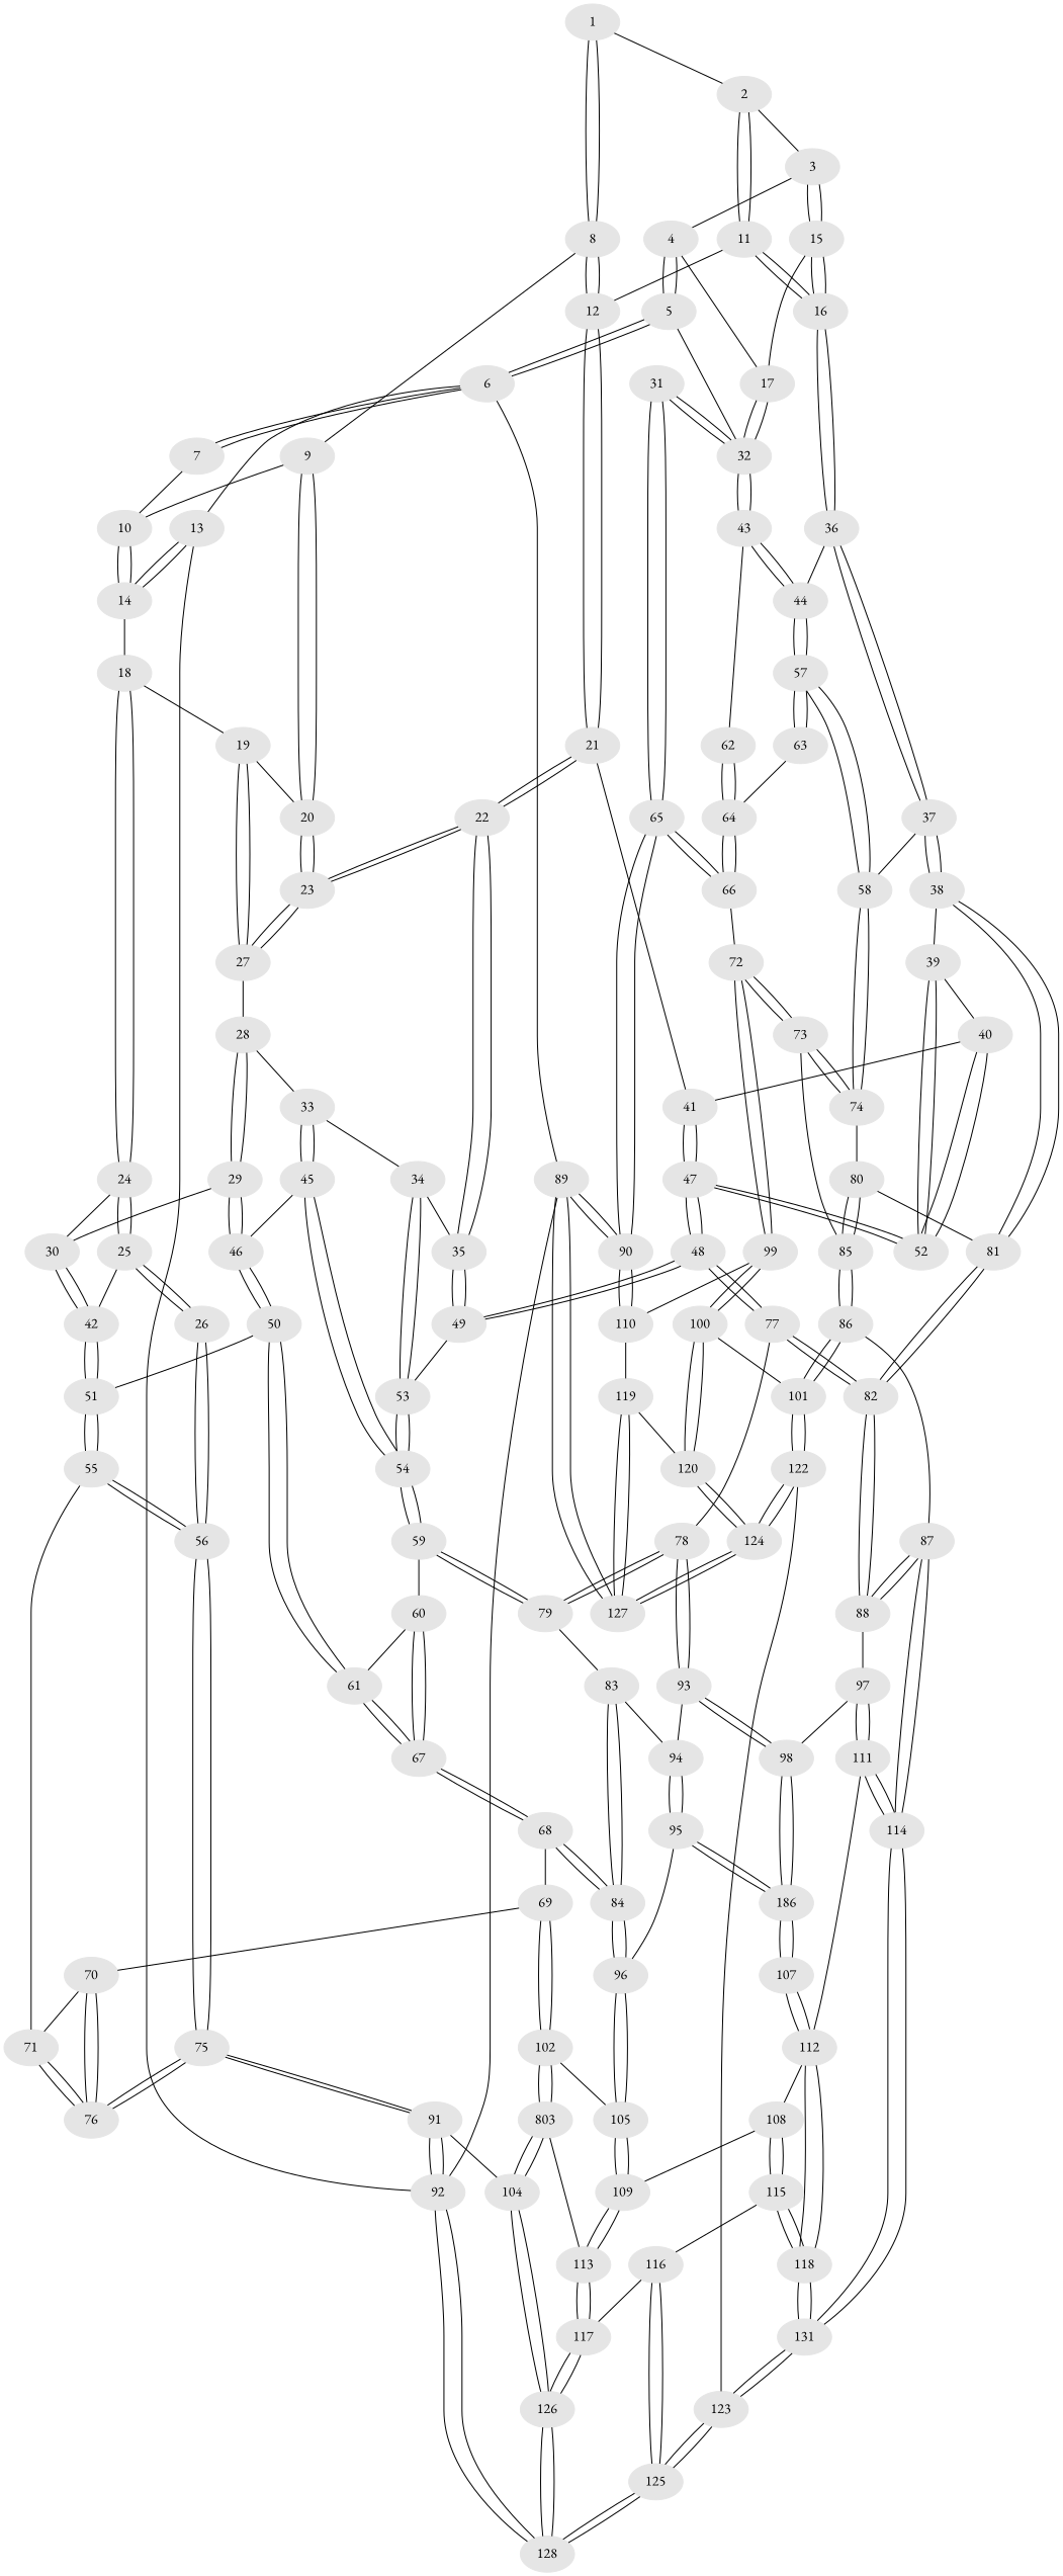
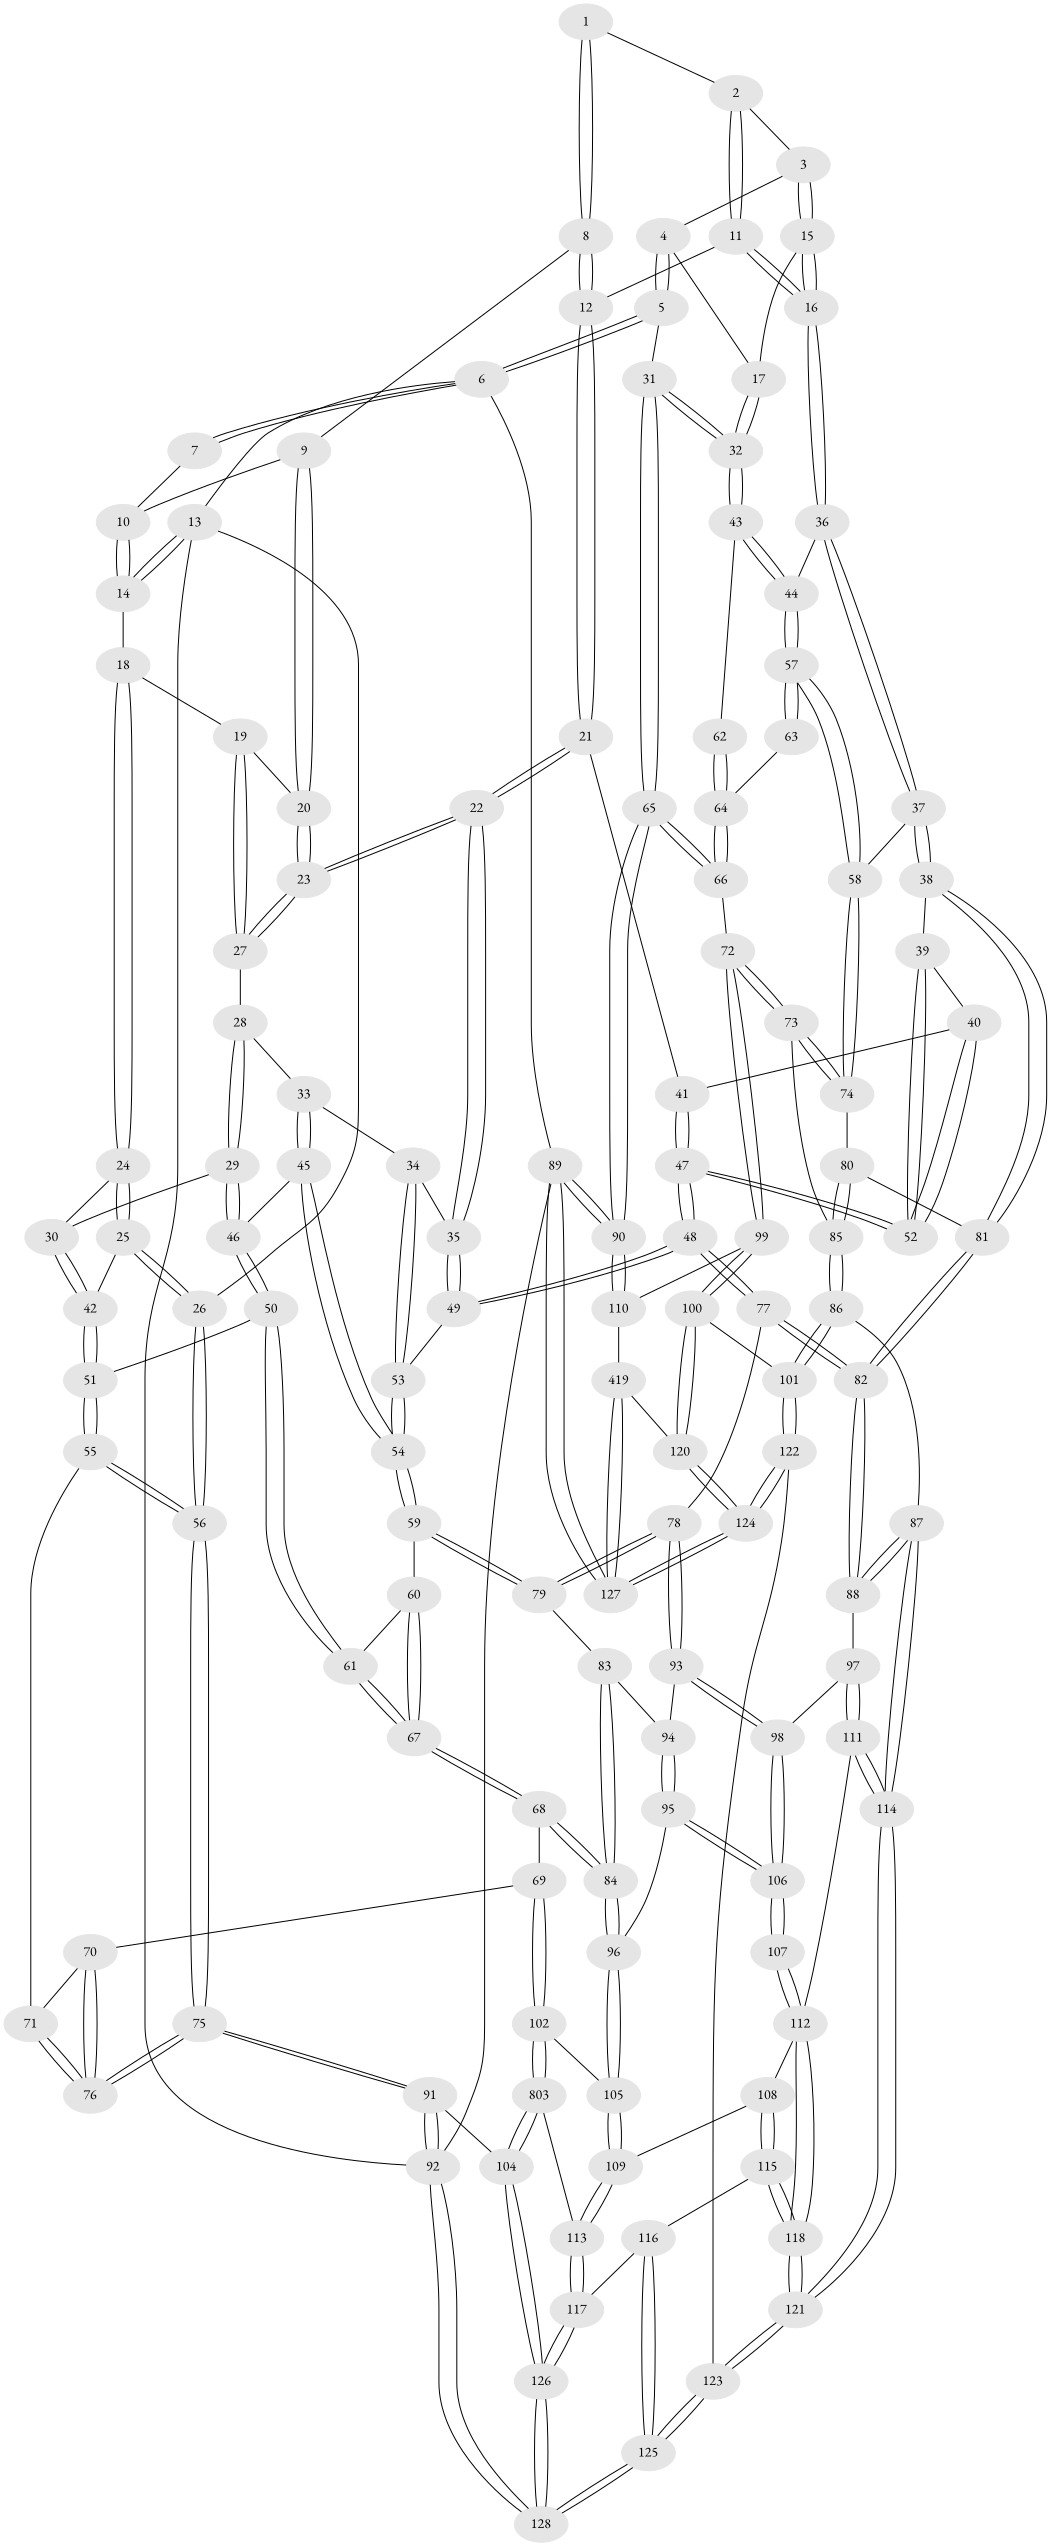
  graph {
    fontname="EB Garamond"
    node [color=gray90 fontname="EB Garamond" style=filled]
    edge [fontname="EB Garamond"]
    1
    2
    8
    3
    11
    9
    12
    4
    15
    16
    5
    17
    6
    31
    32
    7
    13
    89
    65
    10
    14
    26
    92
    90
    127
    20
    21
    23
    18
    36
    22
    41
    56
    128
    19
    24
    37
    44
    43
    27
    25
    30
    28
    35
    47
    49
    42
    51
    75
    29
    33
    46
    34
    45
    50
    66
    62
    53
    54
    38
    58
    57
    39
    81
    74
    40
    52
    82
    48
    55
    64
    63
    59
    61
    77
    78
    67
    71
    60
    79
    76
    91
    80
    83
    68
    72
    110
    73
    99
    69
    84
    70
    102
    96
    105
    n96 [label=803]
    85
    100
    86
    104
    93
    88
    94
    98
    97
    95
    87
    101
    114
    122
-   121 [label=131]
+   121
    111
-   119
+   119 [label=419]
    126
-   106 [label=186]
+   106
    107
    109
    112
    120
    124
    123
    113
    117
    108
    115
    118
    116
    125
    1 -- 2
    1 -- 8
    1 -- 8
    2 -- 3
    2 -- 11
    2 -- 11
    8 -- 9
    8 -- 12
    8 -- 12
    3 -- 4
    3 -- 15
    3 -- 15
    11 -- 12
    11 -- 16
    11 -- 16
    9 -- 10
    9 -- 20
    9 -- 20
    12 -- 21
    12 -- 21
    4 -- 5
    4 -- 5
    4 -- 17
    15 -- 16
    15 -- 16
    15 -- 17
    16 -- 36
    16 -- 36
    5 -- 6
    5 -- 6
-   5 -- 32
+   5 -- 31
    17 -- 32
    17 -- 32
    6 -- 7
    6 -- 7
    6 -- 13
    6 -- 89
    31 -- 32
    31 -- 32
    31 -- 65
    31 -- 65
    32 -- 43
    32 -- 43
    7 -- 10
    13 -- 14
    13 -- 14
+   13 -- 26
    13 -- 92
    89 -- 92
    89 -- 90
    89 -- 90
    89 -- 127
    89 -- 127
    65 -- 90
    65 -- 90
    65 -- 66
    65 -- 66
    10 -- 14
    10 -- 14
    14 -- 18
    26 -- 56
    26 -- 56
    92 -- 128
    92 -- 128
    90 -- 110
    90 -- 110
    20 -- 23
    20 -- 23
    21 -- 22
    21 -- 22
    21 -- 41
    23 -- 27
    23 -- 27
    18 -- 19
    18 -- 24
    18 -- 24
    36 -- 37
    36 -- 37
    36 -- 44
    22 -- 23
    22 -- 23
    22 -- 35
    22 -- 35
    41 -- 47
    41 -- 47
    56 -- 75
    56 -- 75
    19 -- 20
    19 -- 27
    19 -- 27
    24 -- 25
    24 -- 25
    24 -- 30
    37 -- 38
    37 -- 38
    37 -- 58
    44 -- 57
    44 -- 57
    43 -- 44
    43 -- 44
    43 -- 62
    27 -- 28
    25 -- 26
    25 -- 26
    25 -- 42
    30 -- 42
    30 -- 42
    28 -- 29
    28 -- 29
    28 -- 33
    35 -- 49
    35 -- 49
    47 -- 52
    47 -- 52
    47 -- 48
    47 -- 48
    49 -- 53
    42 -- 51
    42 -- 51
    51 -- 55
    51 -- 55
    75 -- 76
    75 -- 76
    75 -- 91
    75 -- 91
    29 -- 30
    29 -- 46
    29 -- 46
    33 -- 34
    33 -- 45
    33 -- 45
    46 -- 50
    46 -- 50
    34 -- 35
    34 -- 53
    34 -- 53
    45 -- 46
    45 -- 54
    45 -- 54
    50 -- 51
    50 -- 61
    50 -- 61
    66 -- 72
    62 -- 64
    62 -- 64
    53 -- 54
    53 -- 54
    54 -- 59
    54 -- 59
    38 -- 39
    38 -- 81
    38 -- 81
    58 -- 74
    58 -- 74
    57 -- 58
    57 -- 58
    57 -- 63
    57 -- 63
    39 -- 40
    39 -- 52
    39 -- 52
    81 -- 82
    81 -- 82
    74 -- 80
    40 -- 41
    40 -- 52
    40 -- 52
    82 -- 88
    82 -- 88
    48 -- 49
    48 -- 49
    48 -- 77
    48 -- 77
    55 -- 56
    55 -- 56
    55 -- 71
    64 -- 66
    64 -- 66
    63 -- 64
    59 -- 60
    59 -- 79
    59 -- 79
    61 -- 67
    61 -- 67
    77 -- 82
    77 -- 82
    77 -- 78
    78 -- 79
    78 -- 79
    78 -- 93
    78 -- 93
    67 -- 68
    67 -- 68
    71 -- 76
    71 -- 76
    60 -- 61
    60 -- 67
    60 -- 67
    79 -- 83
    91 -- 92
    91 -- 92
    91 -- 104
    80 -- 81
    80 -- 85
    80 -- 85
    83 -- 84
    83 -- 84
    83 -- 94
    68 -- 69
    68 -- 84
    68 -- 84
    72 -- 73
    72 -- 73
    72 -- 99
    72 -- 99
    110 -- 119
    73 -- 74
    73 -- 74
    73 -- 85
    99 -- 110
    99 -- 100
    99 -- 100
    69 -- 70
    69 -- 102
    69 -- 102
    84 -- 96
    84 -- 96
    70 -- 71
    70 -- 76
    70 -- 76
    102 -- 105
    102 -- n96
    102 -- n96
    96 -- 105
    96 -- 105
    105 -- 109
    105 -- 109
    n96 -- 104
    n96 -- 104
    n96 -- 113
    85 -- 86
    85 -- 86
    100 -- 101
    100 -- 120
    100 -- 120
    86 -- 87
    86 -- 101
    86 -- 101
    104 -- 126
    104 -- 126
    93 -- 94
    93 -- 98
    93 -- 98
    88 -- 97
    94 -- 95
    94 -- 95
    98 -- 106
    98 -- 106
    97 -- 98
    97 -- 111
    97 -- 111
    95 -- 96
    95 -- 106
    95 -- 106
    87 -- 88
    87 -- 88
    87 -- 114
    87 -- 114
    101 -- 122
    101 -- 122
    114 -- 121
    114 -- 121
    122 -- 124
    122 -- 124
    122 -- 123
    121 -- 123
    121 -- 123
    111 -- 114
    111 -- 114
    111 -- 112
    119 -- 127
    119 -- 127
    119 -- 120
    126 -- 128
    126 -- 128
    106 -- 107
    106 -- 107
    107 -- 112
    107 -- 112
    109 -- 113
    109 -- 113
    112 -- 108
    112 -- 118
    112 -- 118
    120 -- 124
    120 -- 124
    124 -- 127
    124 -- 127
    123 -- 125
    123 -- 125
    113 -- 117
    113 -- 117
    117 -- 126
    117 -- 126
    108 -- 109
    108 -- 115
    108 -- 115
    115 -- 118
    115 -- 118
    115 -- 116
    118 -- 121
    118 -- 121
    116 -- 117
    116 -- 125
    116 -- 125
    125 -- 128
    125 -- 128
  }
